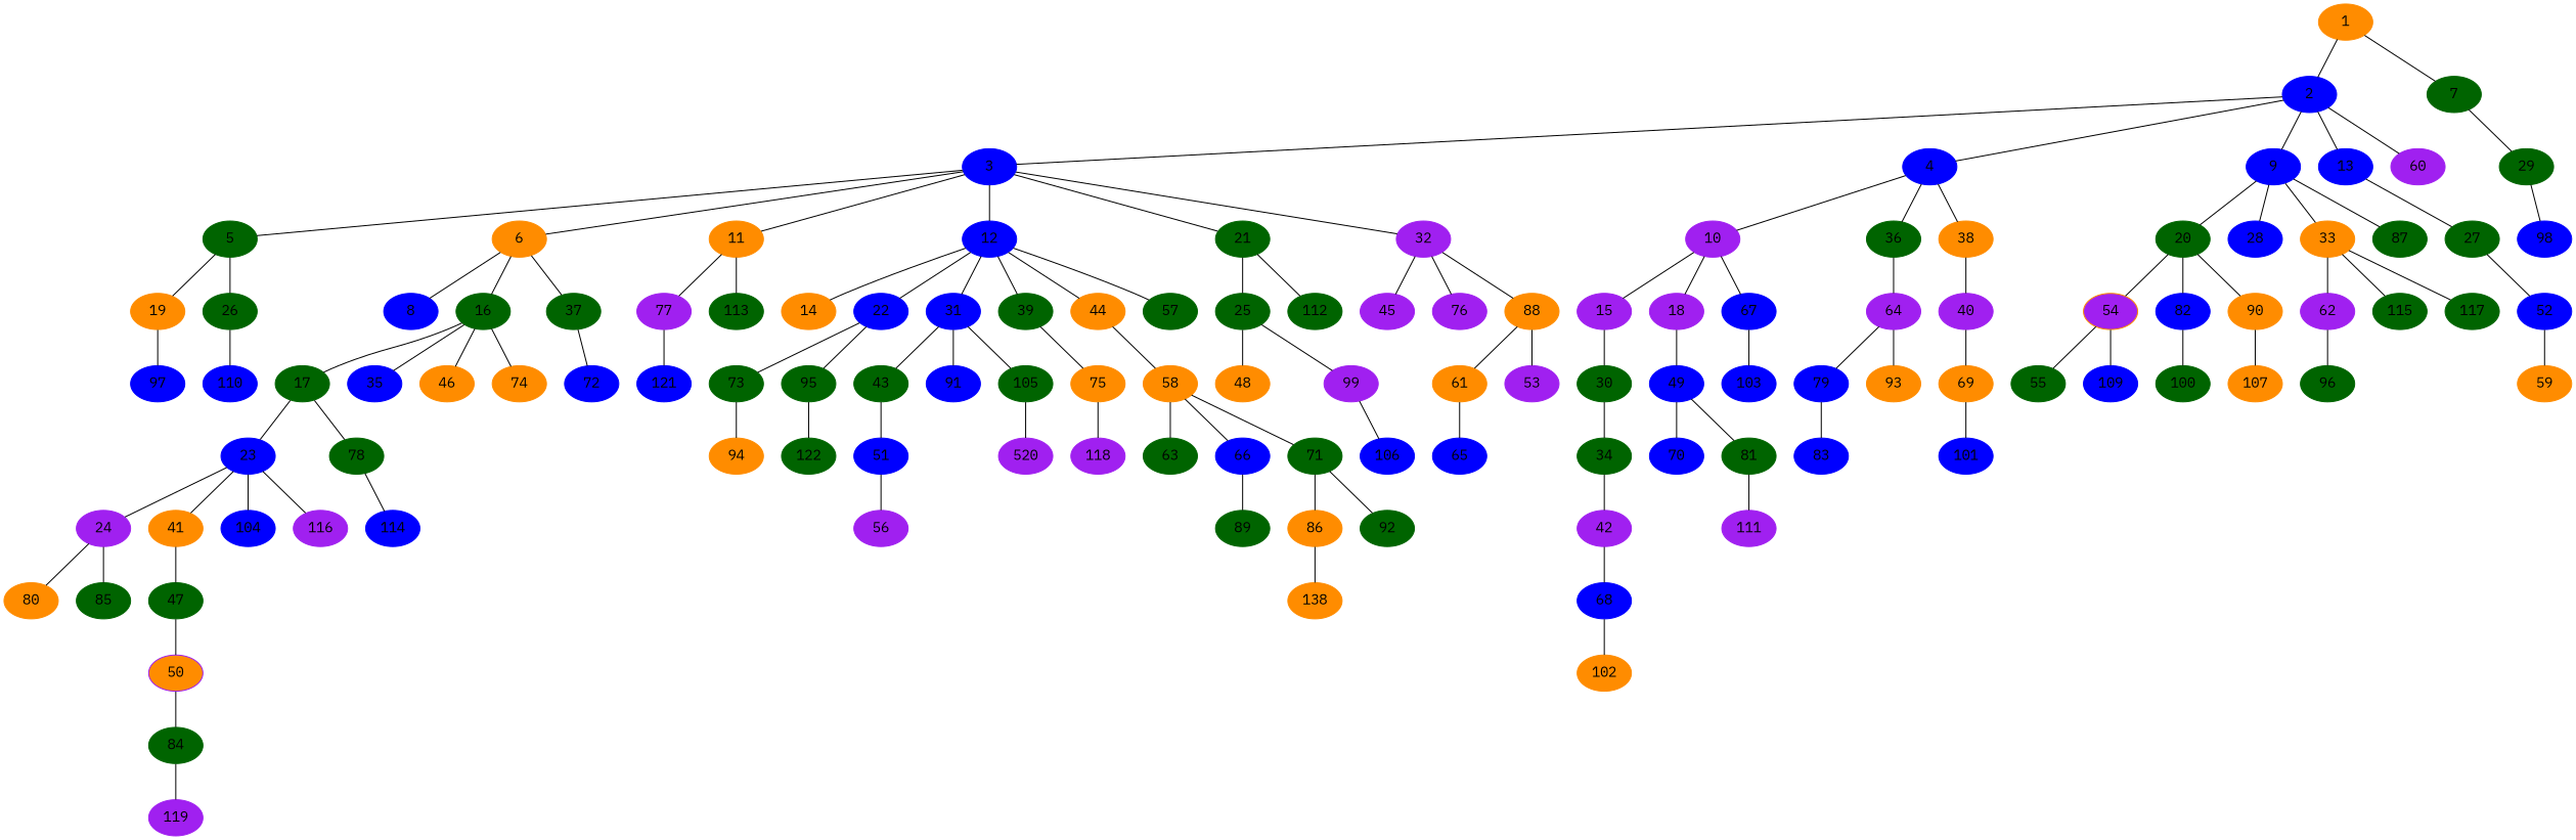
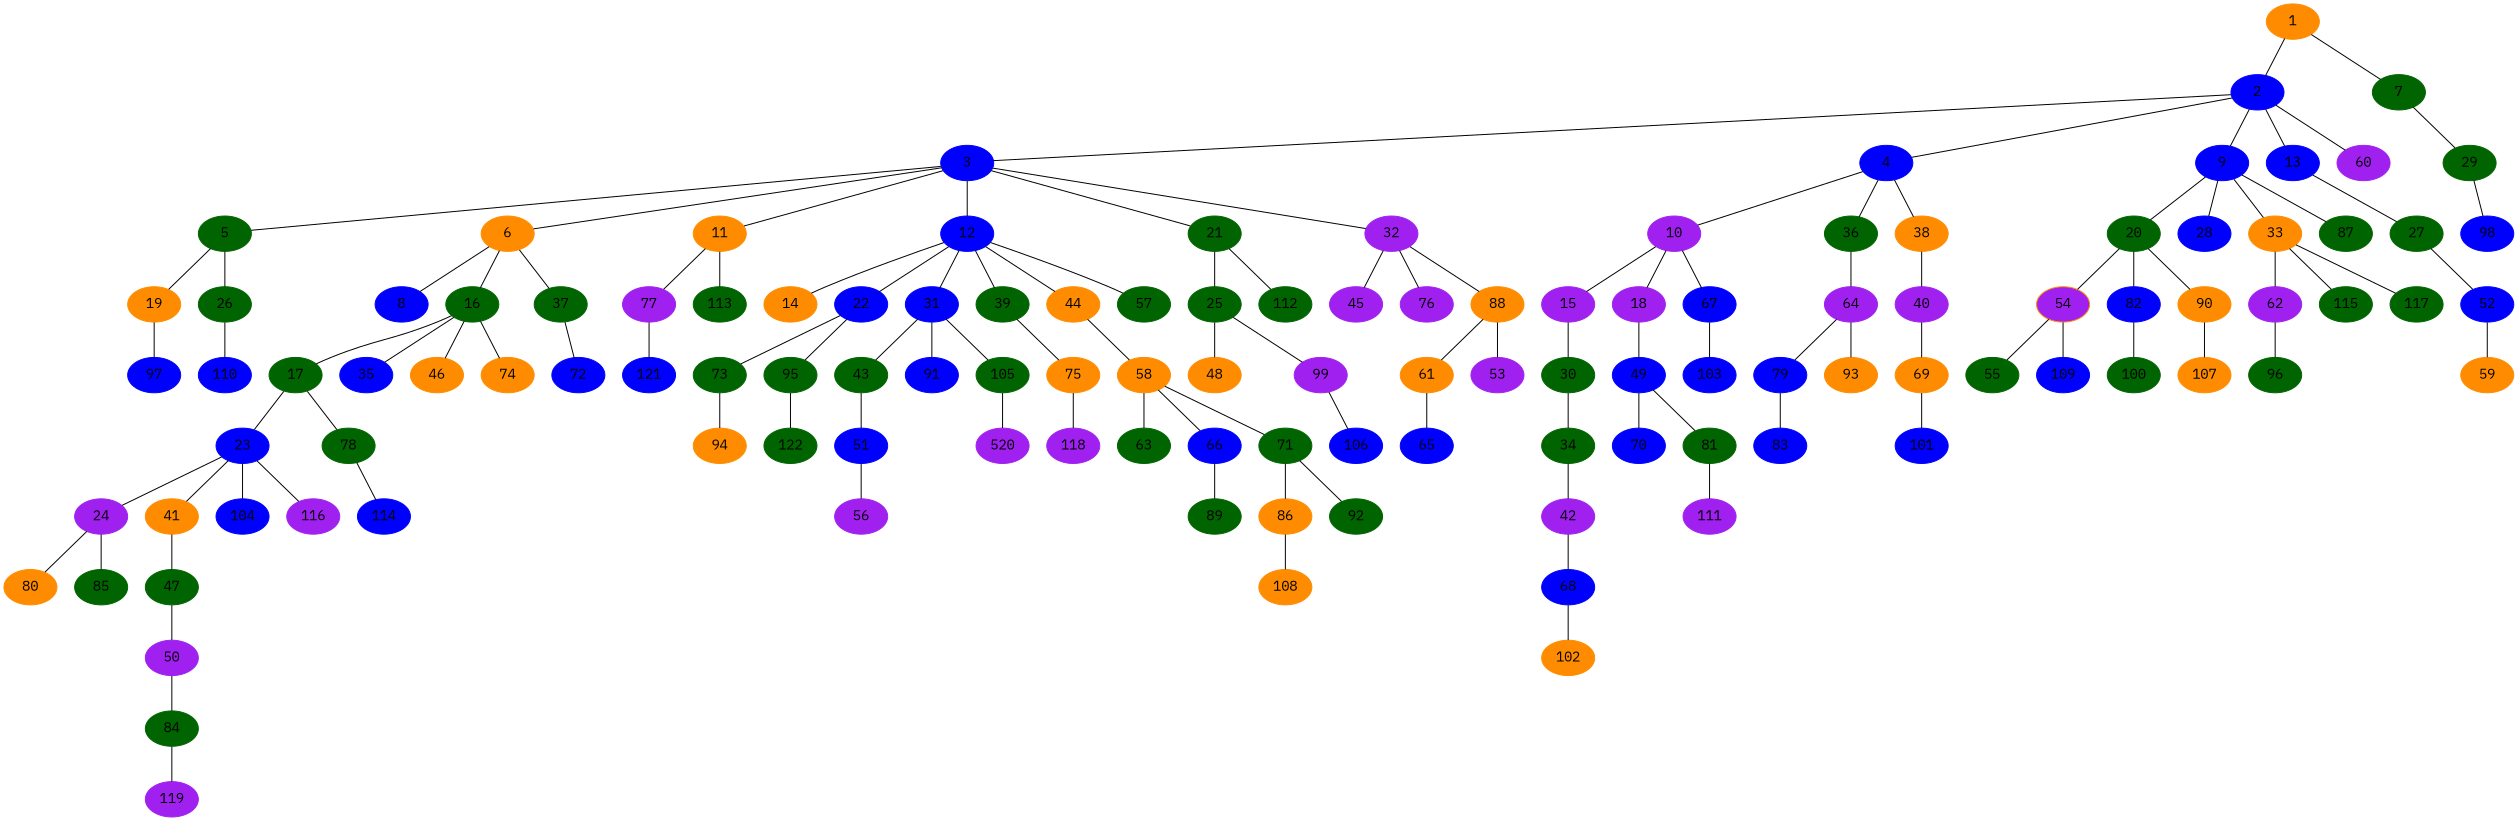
  graph {
    fontname="IBM Plex Mono"
    node [color=darkgreen fontname="IBM Plex Mono" style=filled]
    edge [fontname="IBM Plex Mono"]
    1 [color=darkorange]
    2 [color=blue]
    7
    3 [color=blue]
    4 [color=blue]
    9 [color=blue]
    13 [color=blue]
    60 [color=purple]
    29
    5
    6 [color=darkorange]
    11 [color=darkorange]
    12 [color=blue]
    21
    32 [color=purple]
    10 [color=purple]
    36
    38 [color=darkorange]
    20
    28 [color=blue]
    33 [color=darkorange]
    87
    27
    19 [color=darkorange]
    26
    8 [color=blue]
    16
    37
    77 [color=purple]
    113
    14 [color=darkorange]
    22 [color=blue]
    31 [color=blue]
    39
    44 [color=darkorange]
    57
    25
    112
    45 [color=purple]
    76 [color=purple]
    88 [color=darkorange]
    15 [color=purple]
    18 [color=purple]
    67 [color=blue]
    64 [color=purple]
    40 [color=purple]
    97 [color=blue]
    110 [color=blue]
    17
    35 [color=blue]
    46 [color=darkorange]
    74 [color=darkorange]
    72 [color=blue]
    98 [color=blue]
    54 [color=darkorange fillcolor=purple]
    82 [color=blue]
    90 [color=darkorange]
    62 [color=purple]
    115
    117
    30
    49 [color=blue]
    61 [color=darkorange]
    65 [color=blue]
    103 [color=blue]
    121 [color=blue]
    73
    95
    43
    91 [color=blue]
    105
    75 [color=darkorange]
    58 [color=darkorange]
    52 [color=blue]
    34
    23 [color=blue]
    78
    24 [color=purple]
    41 [color=darkorange]
    104 [color=blue]
    116 [color=purple]
    114 [color=blue]
    70 [color=blue]
    81
    55
    109 [color=blue]
    100
    107 [color=darkorange]
    48 [color=darkorange]
    99 [color=purple]
    94 [color=darkorange]
    122
    80 [color=darkorange]
    85
    47
    106 [color=blue]
    59 [color=darkorange]
    42 [color=purple]
    51 [color=blue]
    n100 [color=purple label=520]
    53 [color=purple]
    96
    68 [color=blue]
    79 [color=blue]
    93 [color=darkorange]
    69 [color=darkorange]
    118 [color=purple]
    101 [color=blue]
-   50 [color=purple fillcolor=darkorange]
+   50 [color=purple]
    102 [color=darkorange]
    56 [color=purple]
    63
    66 [color=blue]
    71
    84
    111 [color=purple]
    119 [color=purple]
    89
    86 [color=darkorange]
    92
    83 [color=blue]
-   108 [color=darkorange label=138]
+   108 [color=darkorange]
    1 -- 2
    1 -- 7
    2 -- 3
    2 -- 4
    2 -- 9
    2 -- 13
    2 -- 60
    7 -- 29
    3 -- 5
    3 -- 6
    3 -- 11
    3 -- 12
    3 -- 21
    3 -- 32
    4 -- 10
    4 -- 36
    4 -- 38
    9 -- 20
    9 -- 28
    9 -- 33
    9 -- 87
    13 -- 27
    29 -- 98
    5 -- 19
    5 -- 26
    6 -- 8
    6 -- 16
    6 -- 37
    11 -- 77
    11 -- 113
    12 -- 14
    12 -- 22
    12 -- 31
    12 -- 39
    12 -- 44
    12 -- 57
    21 -- 25
    21 -- 112
    32 -- 45
    32 -- 76
    32 -- 88
    10 -- 15
    10 -- 18
    10 -- 67
    36 -- 64
    38 -- 40
    20 -- 54
    20 -- 82
    20 -- 90
    33 -- 62
    33 -- 115
    33 -- 117
    27 -- 52
    19 -- 97
    26 -- 110
    16 -- 17
    16 -- 35
    16 -- 46
    16 -- 74
    37 -- 72
    77 -- 121
    22 -- 73
    22 -- 95
    31 -- 43
    31 -- 91
    31 -- 105
    39 -- 75
    44 -- 58
    25 -- 48
    25 -- 99
    88 -- 61
    88 -- 53
    15 -- 30
    18 -- 49
    67 -- 103
    64 -- 79
    64 -- 93
    40 -- 69
    17 -- 23
    17 -- 78
    54 -- 55
    54 -- 109
    82 -- 100
    90 -- 107
    62 -- 96
    30 -- 34
    49 -- 70
    49 -- 81
    61 -- 65
    73 -- 94
    95 -- 122
    43 -- 51
    105 -- n100
    75 -- 118
    58 -- 63
    58 -- 66
    58 -- 71
    52 -- 59
    34 -- 42
    23 -- 24
    23 -- 41
    23 -- 104
    23 -- 116
    78 -- 114
    24 -- 80
    24 -- 85
    41 -- 47
    81 -- 111
    99 -- 106
    47 -- 50
    42 -- 68
    51 -- 56
    68 -- 102
    79 -- 83
    69 -- 101
    50 -- 84
    66 -- 89
    71 -- 86
    71 -- 92
    84 -- 119
    86 -- 108
  }
